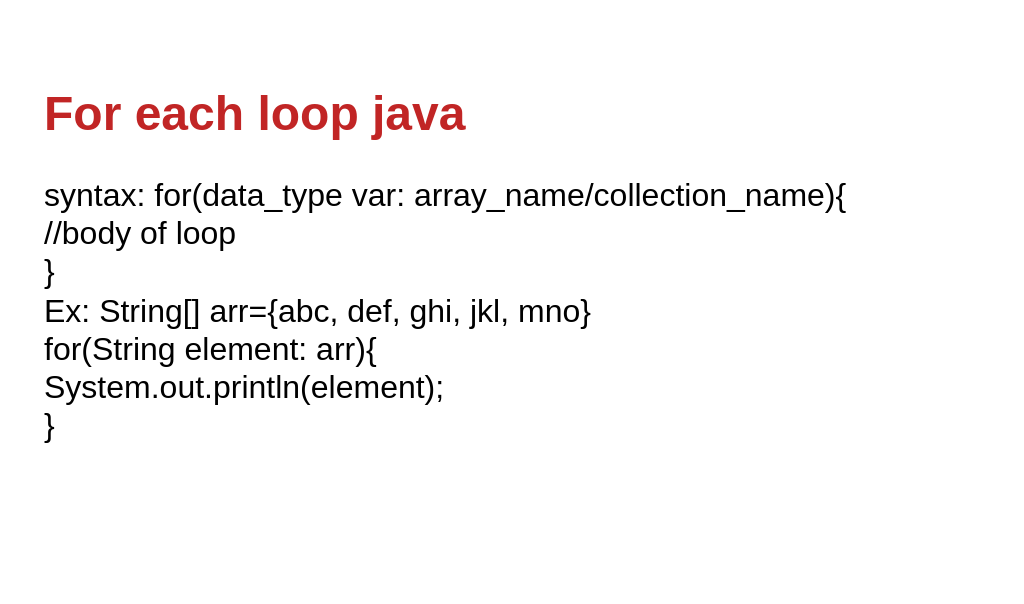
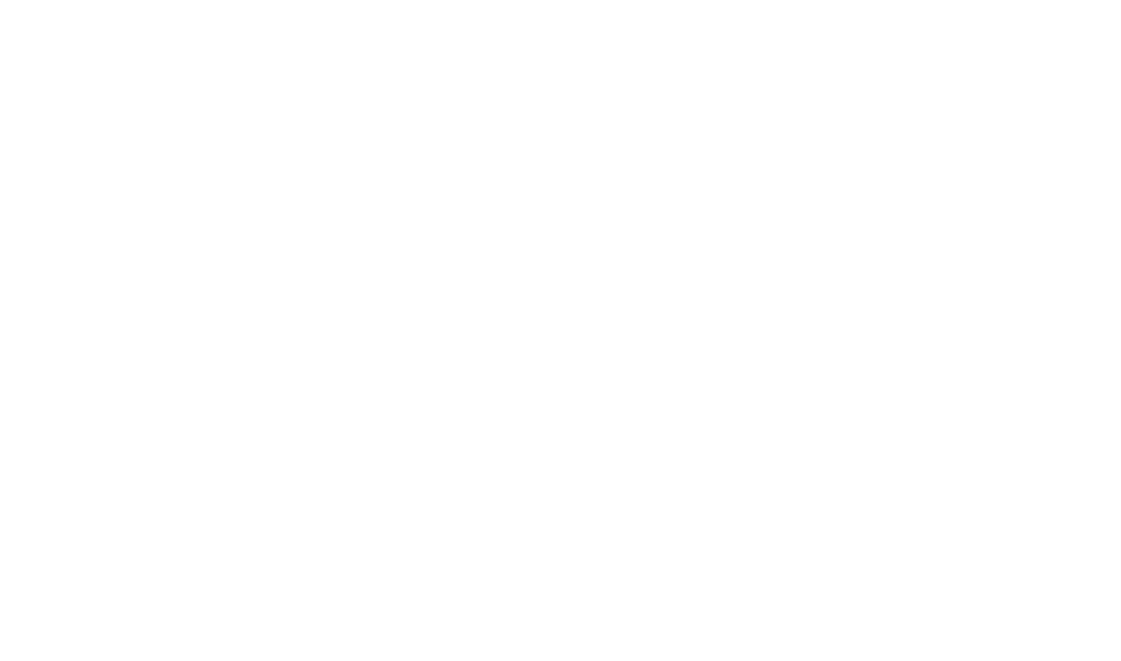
  <mxCell id="0" />
  <mxCell id="1" parent="0" />
- <mxCell id="2" value="&lt;h1&gt;For each loop java&lt;/h1&gt;&lt;div&gt;&lt;font color=&quot;#000000&quot; size=&quot;3&quot;&gt;syntax: for(data_type var: array_name/collection_name){&lt;/font&gt;&lt;/div&gt;&lt;div&gt;&lt;font color=&quot;#000000&quot; size=&quot;3&quot;&gt;//body of loop&lt;/font&gt;&lt;/div&gt;&lt;div&gt;&lt;font color=&quot;#000000&quot; size=&quot;3&quot;&gt;}&amp;nbsp;&lt;/font&gt;&lt;/div&gt;&lt;div&gt;&lt;font color=&quot;#000000&quot; size=&quot;3&quot;&gt;Ex: String[] arr={abc, def, ghi, jkl, mno}&lt;/font&gt;&lt;/div&gt;&lt;div&gt;&lt;font color=&quot;#000000&quot; size=&quot;3&quot;&gt;for(String element: arr){&lt;/font&gt;&lt;/div&gt;&lt;div&gt;&lt;font color=&quot;#000000&quot; size=&quot;3&quot;&gt;System.out.println(element);&lt;/font&gt;&lt;/div&gt;&lt;div&gt;&lt;font color=&quot;#000000&quot; size=&quot;3&quot;&gt;}&lt;/font&gt;&lt;/div&gt;" style="text;strokeColor=none;align=left;fillColor=none;html=1;verticalAlign=top;whiteSpace=wrap;rounded=0;fontFamily=Helvetica;fontSize=12;fontColor=#c12525;" vertex="1" parent="1"><mxGeometry x="20" y="20" width="470" height="260" as="geometry" /></mxCell>
